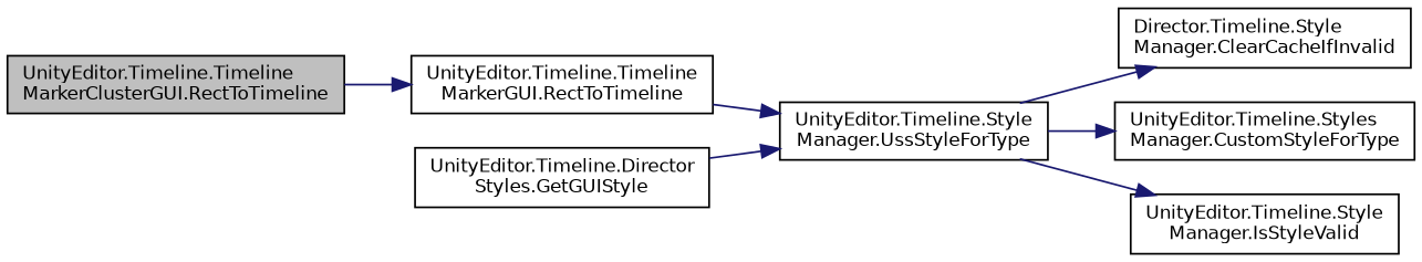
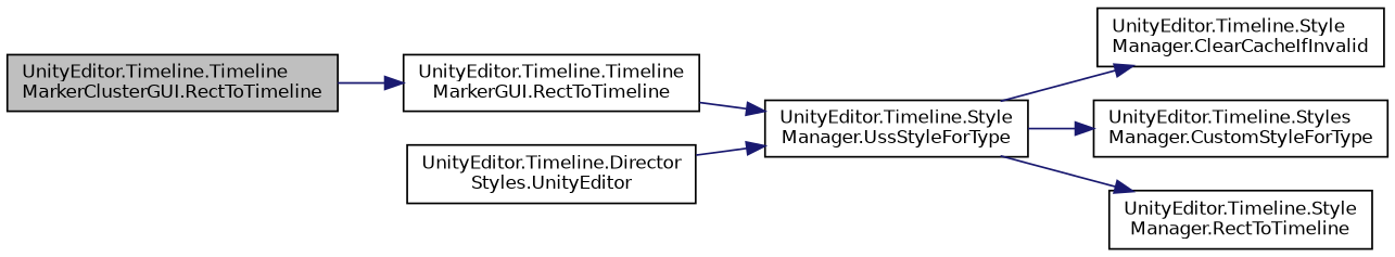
  digraph {
    rankdir=LR
    node [color=black fillcolor=white fontname=Helvetica fontsize=10 shape=record style=filled]
    edge [color=midnightblue fontname=Helvetica fontsize=10 labelfontname=Helvetica labelfontsize=10 style=solid]
    n1 [fillcolor=grey75 fontcolor=black height=0.2 label="UnityEditor.Timeline.Timeline\lMarkerClusterGUI.RectToTimeline" width=0.4]
    n2 [height=0.2 label="UnityEditor.Timeline.Timeline\lMarkerGUI.RectToTimeline" width=0.4]
    n3 [height=0.2 label="UnityEditor.Timeline.Style\lManager.UssStyleForType" width=0.4]
-   n4 [height=0.2 label="Director.Timeline.Style\lManager.ClearCacheIfInvalid" width=0.4]
+   n4 [height=0.2 label="UnityEditor.Timeline.Style\lManager.ClearCacheIfInvalid" width=0.4]
    n5 [height=0.2 label="UnityEditor.Timeline.Styles\lManager.CustomStyleForType" width=0.4]
-   n6 [height=0.2 label="UnityEditor.Timeline.Style\lManager.IsStyleValid" width=0.4]
-   n7 [height=0.2 label="UnityEditor.Timeline.Director\lStyles.GetGUIStyle" width=0.4]
+   n6 [height=0.2 label="UnityEditor.Timeline.Style\lManager.RectToTimeline" width=0.4]
+   n7 [height=0.2 label="UnityEditor.Timeline.Director\lStyles.UnityEditor" width=0.4]
    n1 -> n2
    n2 -> n3
    n3 -> n4
    n3 -> n5
    n3 -> n6
    n7 -> n3
  }
